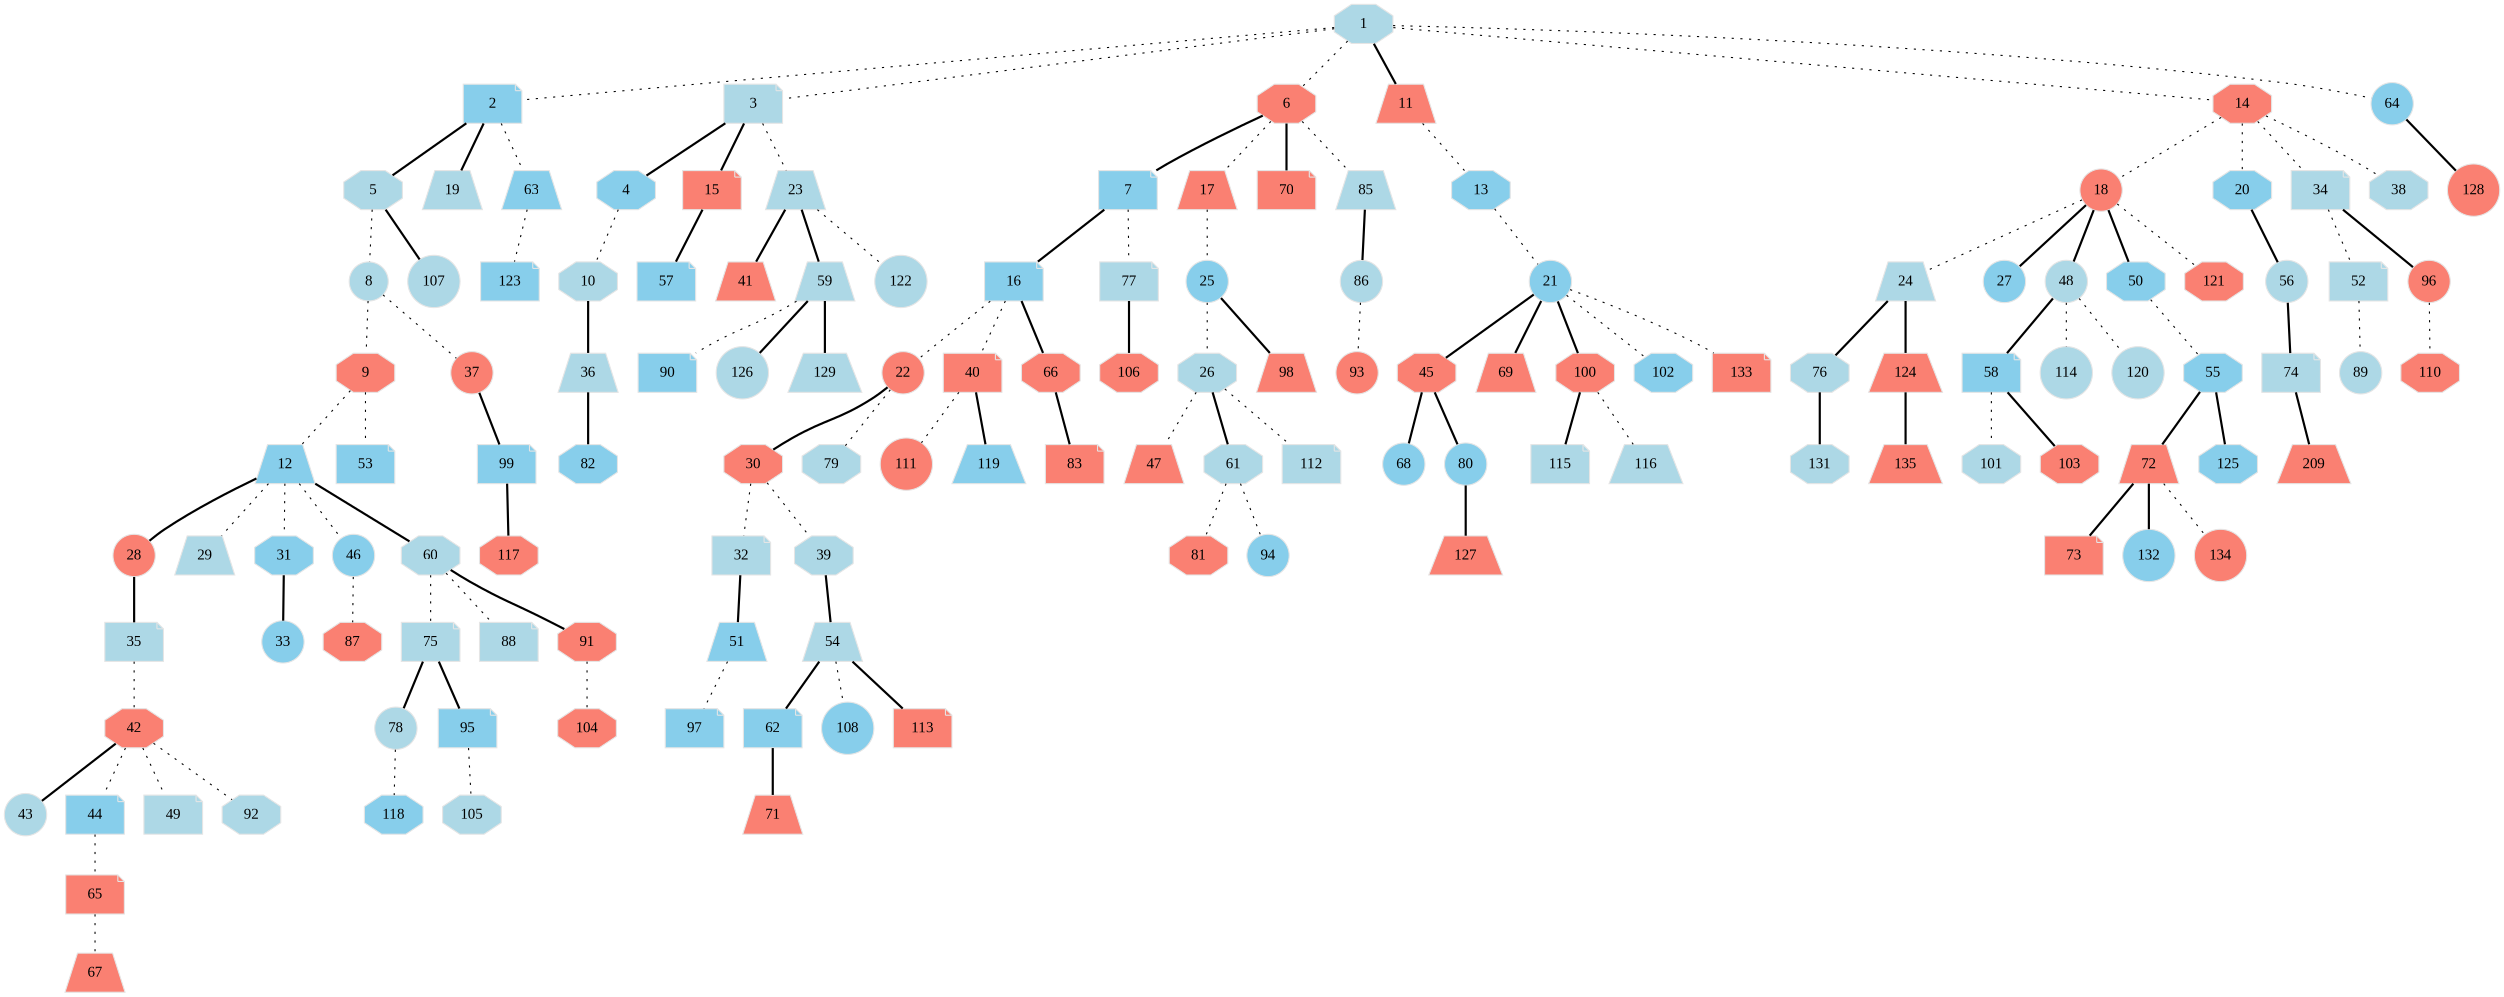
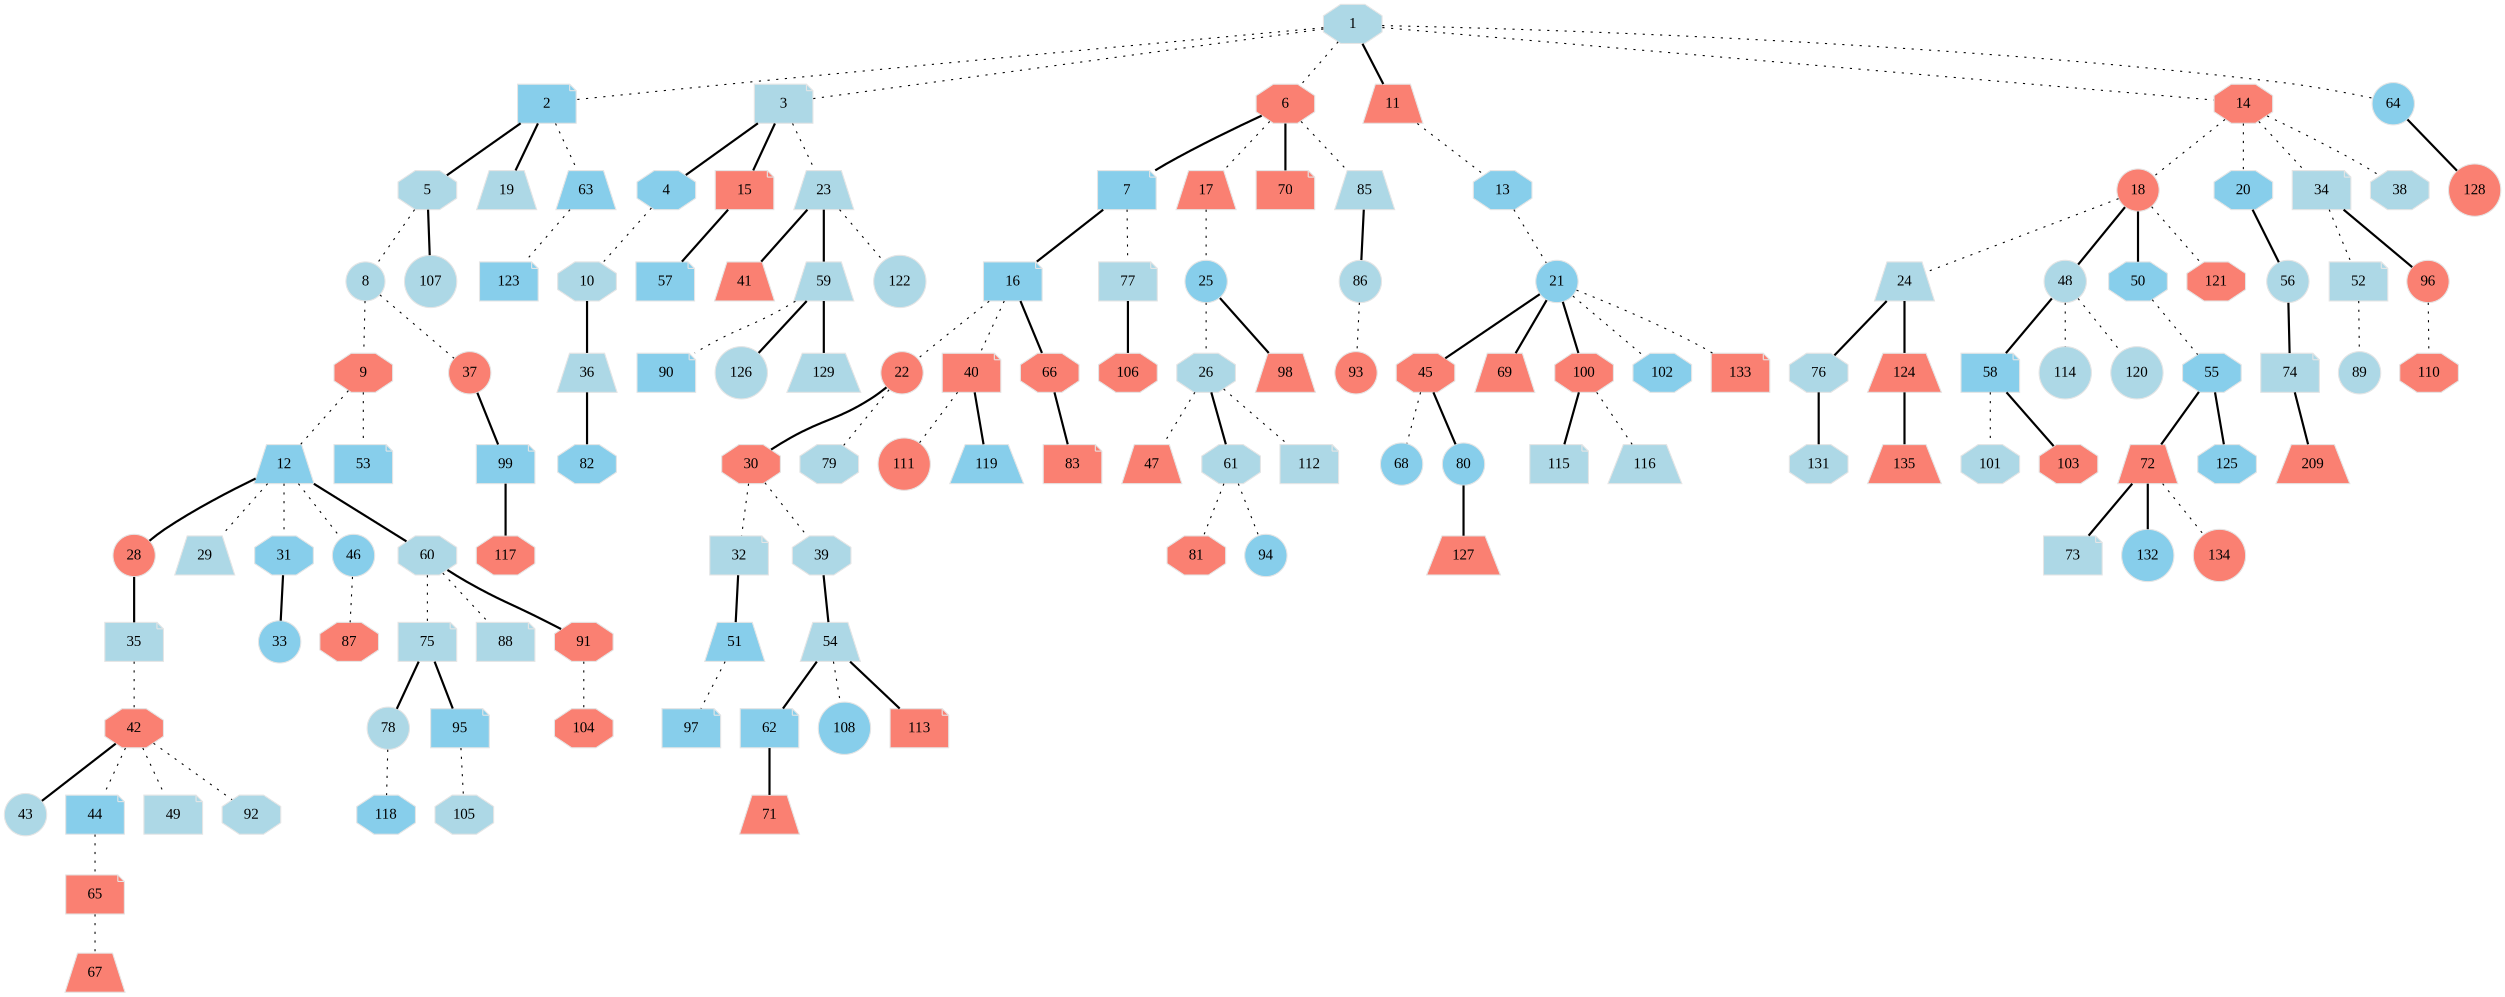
  graph {
    fontname="Liberation Serif"
    node [color=gray90 fillcolor=lightblue fontname="Liberation Serif" shape=octagon style=filled]
    edge [fontname="Liberation Serif" style=dotted]
    2 [fillcolor=skyblue shape=note]
    1
    3 [shape=note]
    6 [fillcolor=salmon]
    11 [fillcolor=salmon shape=trapezium]
    14 [fillcolor=salmon]
    64 [fillcolor=skyblue shape=circle]
    5
    19 [shape=trapezium]
    63 [fillcolor=skyblue shape=trapezium]
    4 [fillcolor=skyblue]
    15 [fillcolor=salmon shape=note]
    23 [shape=trapezium]
    7 [fillcolor=skyblue shape=note]
    17 [fillcolor=salmon shape=trapezium]
    70 [fillcolor=salmon shape=note]
    85 [shape=trapezium]
    13 [fillcolor=skyblue]
    18 [fillcolor=salmon shape=circle]
    20 [fillcolor=skyblue]
    34 [shape=note]
    38
    128 [fillcolor=salmon shape=circle]
    8 [shape=circle]
    107 [shape=circle]
    123 [fillcolor=skyblue shape=note]
    10
    57 [fillcolor=skyblue shape=note]
    41 [fillcolor=salmon shape=trapezium]
    59 [shape=trapezium]
    122 [shape=circle]
    36 [shape=trapezium]
    9 [fillcolor=salmon]
    37 [fillcolor=salmon shape=circle]
    16 [fillcolor=skyblue shape=note]
    77 [shape=note]
    25 [fillcolor=skyblue shape=circle]
    86 [shape=circle]
    22 [fillcolor=salmon shape=circle]
    40 [fillcolor=salmon shape=note]
    66 [fillcolor=salmon]
    106 [fillcolor=salmon]
    12 [fillcolor=skyblue shape=trapezium]
    53 [fillcolor=skyblue shape=note]
    99 [fillcolor=skyblue shape=note]
    28 [fillcolor=salmon shape=circle]
    29 [shape=trapezium]
    31 [fillcolor=skyblue]
    46 [fillcolor=skyblue shape=circle]
    60
    82 [fillcolor=skyblue]
    21 [fillcolor=skyblue shape=circle]
    35 [shape=note]
    33 [fillcolor=skyblue shape=circle]
    87 [fillcolor=salmon]
    75 [shape=note]
    88 [shape=note]
    91 [fillcolor=salmon]
    45 [fillcolor=salmon]
    69 [fillcolor=salmon shape=trapezium]
    100 [fillcolor=salmon]
    102 [fillcolor=skyblue]
    133 [fillcolor=salmon shape=note]
    24 [shape=trapezium]
-   27 [fillcolor=skyblue shape=circle]
    48 [shape=circle]
    50 [fillcolor=skyblue]
    121 [fillcolor=salmon]
    56 [shape=circle]
    52 [shape=note]
    96 [fillcolor=salmon shape=circle]
    30 [fillcolor=salmon]
    79
    111 [fillcolor=salmon shape=circle]
    119 [fillcolor=skyblue shape=trapezium]
    83 [fillcolor=salmon shape=note]
    26
    98 [fillcolor=salmon shape=trapezium]
    76
    124 [fillcolor=salmon shape=trapezium]
    58 [fillcolor=skyblue shape=note]
    114 [shape=circle]
    120 [shape=circle]
    55 [fillcolor=skyblue]
    74 [shape=note]
    68 [fillcolor=skyblue shape=circle]
    80 [fillcolor=skyblue shape=circle]
    115 [shape=note]
    116 [shape=trapezium]
    32 [shape=note]
    39
    90 [fillcolor=skyblue shape=note]
    126 [shape=circle]
    129 [shape=trapezium]
    131
    135 [fillcolor=salmon shape=trapezium]
    47 [fillcolor=salmon shape=trapezium]
    61
    112 [shape=note]
    81 [fillcolor=salmon]
    94 [fillcolor=skyblue shape=circle]
    42 [fillcolor=salmon]
    51 [fillcolor=skyblue shape=trapezium]
    54 [shape=trapezium]
    97 [fillcolor=skyblue shape=note]
    89 [shape=circle]
    110 [fillcolor=salmon]
    43 [shape=circle]
    44 [fillcolor=skyblue shape=note]
    49 [shape=note]
    92
    117 [fillcolor=salmon]
    62 [fillcolor=skyblue shape=note]
    108 [fillcolor=skyblue shape=circle]
    113 [fillcolor=salmon shape=note]
    65 [fillcolor=salmon shape=note]
    67 [fillcolor=salmon shape=trapezium]
    127 [fillcolor=salmon shape=trapezium]
    101
    103 [fillcolor=salmon]
    72 [fillcolor=salmon shape=trapezium]
    125 [fillcolor=skyblue]
    71 [fillcolor=salmon shape=trapezium]
-   73 [fillcolor=salmon shape=note]
+   73 [shape=note]
    132 [fillcolor=skyblue shape=circle]
    134 [fillcolor=salmon shape=circle]
    n127 [fillcolor=salmon label=209 shape=trapezium]
    78 [shape=circle]
    95 [fillcolor=skyblue shape=note]
    104 [fillcolor=salmon]
    118 [fillcolor=skyblue]
    105
    93 [fillcolor=salmon shape=circle]
    2 -- 5 [style=bold]
    2 -- 19 [style=bold]
    2 -- 63
    1 -- 2
    1 -- 3
    1 -- 6
    1 -- 11 [style=bold]
    1 -- 14
    1 -- 64
    3 -- 4 [style=bold]
    3 -- 15 [style=bold]
    3 -- 23
    6 -- 7 [style=bold]
    6 -- 17
    6 -- 70 [style=bold]
    6 -- 85
    11 -- 13
    14 -- 18
    14 -- 20
    14 -- 34
    14 -- 38
    64 -- 128 [style=bold]
    5 -- 8
    5 -- 107 [style=bold]
    63 -- 123
    4 -- 10
    15 -- 57 [style=bold]
    23 -- 41 [style=bold]
    23 -- 59 [style=bold]
    23 -- 122
    7 -- 16 [style=bold]
    7 -- 77
    17 -- 25
    85 -- 86 [style=bold]
    13 -- 21
    18 -- 24
-   18 -- 27 [style=bold]
    18 -- 48 [style=bold]
    18 -- 50 [style=bold]
    18 -- 121
    20 -- 56 [style=bold]
    34 -- 52
    34 -- 96 [style=bold]
    8 -- 9
    8 -- 37
    10 -- 36 [style=bold]
    59 -- 90
    59 -- 126 [style=bold]
    59 -- 129 [style=bold]
    36 -- 82 [style=bold]
    9 -- 12
    9 -- 53
    37 -- 99 [style=bold]
    16 -- 22
    16 -- 40
    16 -- 66 [style=bold]
    77 -- 106 [style=bold]
    25 -- 26
    25 -- 98 [style=bold]
    86 -- 93
    22 -- 30 [style=bold]
    22 -- 79
    40 -- 111
    40 -- 119 [style=bold]
    66 -- 83 [style=bold]
    12 -- 28 [style=bold]
    12 -- 29
    12 -- 31
    12 -- 46
    12 -- 60 [style=bold]
    99 -- 117 [style=bold]
    28 -- 35 [style=bold]
    31 -- 33 [style=bold]
    46 -- 87
    60 -- 75
    60 -- 88
    60 -- 91 [style=bold]
    21 -- 45 [style=bold]
    21 -- 69 [style=bold]
    21 -- 100 [style=bold]
    21 -- 102
    21 -- 133
    35 -- 42
    75 -- 78 [style=bold]
    75 -- 95 [style=bold]
    91 -- 104
-   45 -- 68 [style=bold]
+   45 -- 68
    45 -- 80 [style=bold]
    100 -- 115 [style=bold]
    100 -- 116
    24 -- 76 [style=bold]
    24 -- 124 [style=bold]
    48 -- 58 [style=bold]
    48 -- 114
    48 -- 120
    50 -- 55
    56 -- 74 [style=bold]
    52 -- 89
    96 -- 110
    30 -- 32
    30 -- 39
    26 -- 47
    26 -- 61 [style=bold]
    26 -- 112
    76 -- 131 [style=bold]
    124 -- 135 [style=bold]
    58 -- 101
    58 -- 103 [style=bold]
    55 -- 72 [style=bold]
    55 -- 125 [style=bold]
    74 -- n127 [style=bold]
    80 -- 127 [style=bold]
    32 -- 51 [style=bold]
    39 -- 54 [style=bold]
    61 -- 81
    61 -- 94
    42 -- 43 [style=bold]
    42 -- 44
    42 -- 49
    42 -- 92
    51 -- 97
    54 -- 62 [style=bold]
    54 -- 108
    54 -- 113 [style=bold]
    44 -- 65
    62 -- 71 [style=bold]
    65 -- 67
    72 -- 73 [style=bold]
    72 -- 132 [style=bold]
    72 -- 134
    78 -- 118
    95 -- 105
  }
